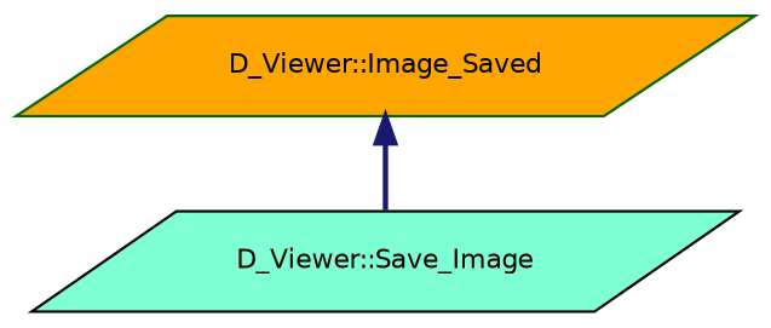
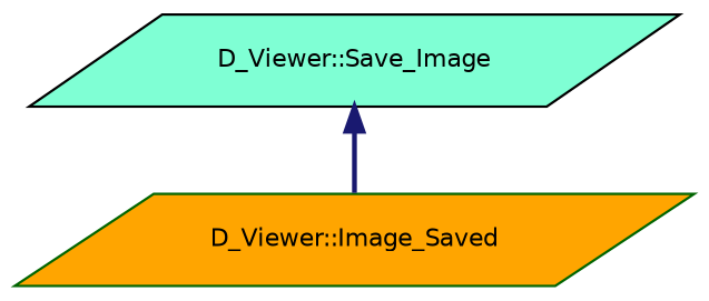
  digraph {
    rankdir=TB
    node [fontname=Helvetica fontsize=10 shape=parallelogram style=filled]
    n1 [color=darkgreen fillcolor=orange fontcolor=black height=0.2 label="D_Viewer::Image_Saved" width=0.4]
    n2 [color=black fillcolor=aquamarine height=0.2 label="D_Viewer::Save_Image" width=0.4]
-   n1 -> n2 [color=midnightblue dir=back fontname=Helvetica fontsize=10 labelfontname=Helvetica labelfontsize=10 style=bold]
+   n2 -> n1 [color=midnightblue dir=back fontname=Helvetica fontsize=10 labelfontname=Helvetica labelfontsize=10 style=bold]
  }
